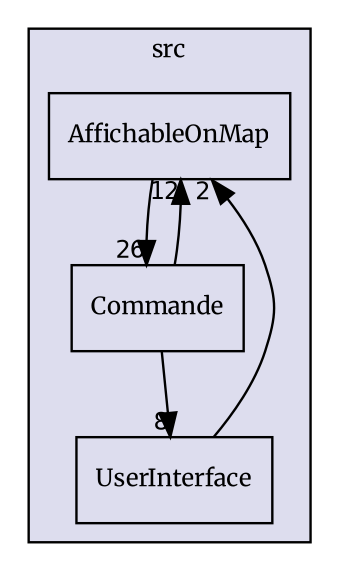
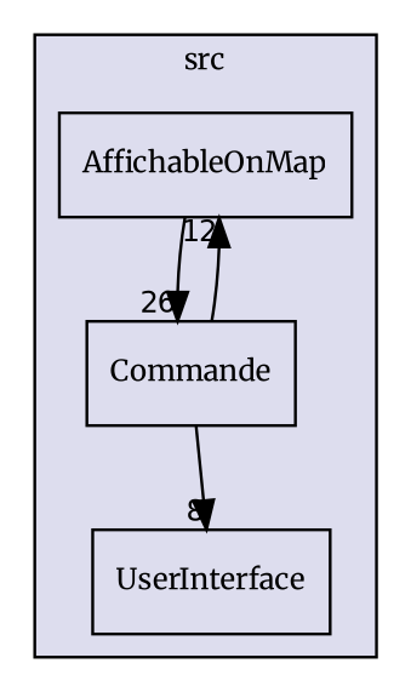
  digraph {
    compound=true
    fontname=Merriweather
    node [fontname=Merriweather fontsize=10 shape=box]
    edge [fontname=Merriweather labeldistance=1.5 labelfontname=Helvetica labelfontsize=10]
    n1 [label=AffichableOnMap]
    n2 [label=Commande]
    n3 [label=UserInterface]
    subgraph cluster_1 {
      bgcolor="#ddddee"
      fontsize=10
      label=src
      pencolor=black
      n1
      n2
      n3
    }
    n1 -> n2 [headlabel=26]
    n2 -> n1 [headlabel=12]
    n2 -> n3 [headlabel=8]
-   n3 -> n1 [headlabel=2]
  }
